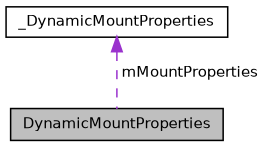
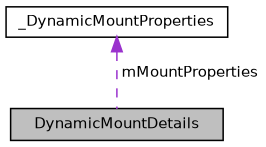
  digraph {
    node [color=black fontname=Helvetica fontsize=10 shape=record style=filled]
-   n1 [fillcolor=grey75 fontcolor=black height=0.2 label=DynamicMountProperties width=0.4]
+   n1 [fillcolor=grey75 fontcolor=black height=0.2 label=DynamicMountDetails width=0.4]
    n2 [fillcolor=white height=0.2 label=_DynamicMountProperties width=0.4]
    n2 -> n1 [color=darkorchid3 dir=back fontname=Helvetica fontsize=10 label=" mMountProperties" labelfontname=Helvetica labelfontsize=10 style=dashed]
  }
